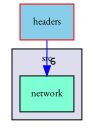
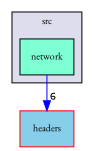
  digraph {
    compound=true
    fontname="EB Garamond"
    node [fontname="EB Garamond" fontsize=10 shape=box style=filled]
    n1 [fillcolor=aquamarine label=network pencolor=black]
    n2 [color=red fillcolor=skyblue label=headers]
    subgraph cluster_1 {
      bgcolor="#ddddee"
      fontsize=10
      label=src
      pencolor=black
      n1
    }
-   n2 -> n1 [headlabel=6 labeldistance=1.5 labelfontname=Helvetica labelfontsize=10 color=blue fontname="EB Garamond"]
+   n1 -> n2 [headlabel=6 labeldistance=1.5 labelfontname=Helvetica labelfontsize=10 color=blue fontname="EB Garamond"]
  }
